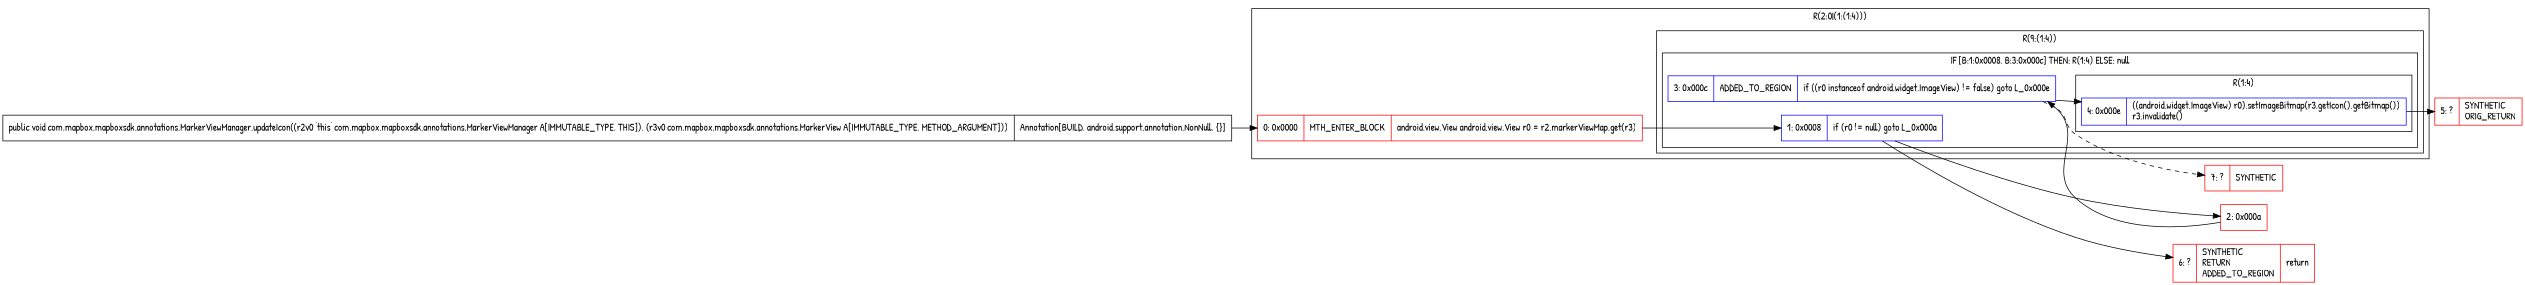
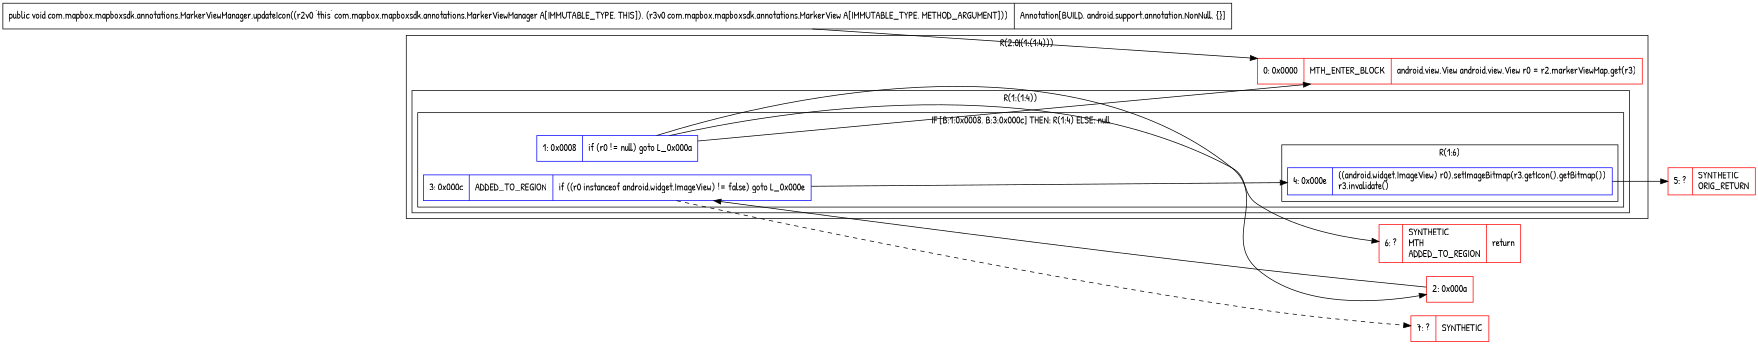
  digraph {
    fontname="Patrick Hand"
    rankdir=LR
    node [color=red fontname="Patrick Hand" shape=record]
    edge [fontname="Patrick Hand"]
    n1 [color=blue label="{4\:\ 0x000e|((android.widget.ImageView) r0).setImageBitmap(r3.getIcon().getBitmap())\lr3.invalidate()\l}"]
    n2 [color=blue label="{1\:\ 0x0008|if (r0 != null) goto L_0x000a\l}"]
    n3 [color=blue label="{3\:\ 0x000c|ADDED_TO_REGION\l|if ((r0 instanceof android.widget.ImageView) != false) goto L_0x000e\l}"]
    n4 [label="{0\:\ 0x0000|MTH_ENTER_BLOCK\l|android.view.View android.view.View r0 = r2.markerViewMap.get(r3)\l}"]
    n5 [label="{5\:\ ?|SYNTHETIC\lORIG_RETURN\l}"]
    n6 [label="{2\:\ 0x000a}"]
-   n7 [label="{6\:\ ?|SYNTHETIC\lRETURN\lADDED_TO_REGION\l|return\l}"]
+   n7 [label="{6\:\ ?|SYNTHETIC\lMTH\lADDED_TO_REGION\l|return\l}"]
    n8 [label="{7\:\ ?|SYNTHETIC\l}"]
    n9 [label="{public void com.mapbox.mapboxsdk.annotations.MarkerViewManager.updateIcon((r2v0 'this' com.mapbox.mapboxsdk.annotations.MarkerViewManager A[IMMUTABLE_TYPE, THIS]), (r3v0 com.mapbox.mapboxsdk.annotations.MarkerView A[IMMUTABLE_TYPE, METHOD_ARGUMENT]))  | Annotation[BUILD, android.support.annotation.NonNull, \{\}]\l}" color=""]
    subgraph cluster_1 {
      label="R(2:0|(1:(1:4)))"
      n4
      subgraph cluster_2 {
-       label="R(9:(1:4))"
+       label="R(1:(1:4))"
        subgraph cluster_3 {
          label="IF [B:1:0x0008, B:3:0x000c] THEN: R(1:4) ELSE: null"
          n2
          n3
          subgraph cluster_4 {
-           label="R(1:4)"
+           label="R(1:6)"
            n1
          }
        }
      }
    }
    n1 -> n5
    n2 -> n6
    n2 -> n7 [style=solid]
    n3 -> n1
    n3 -> n8 [style=dashed]
-   n4 -> n2
+   n2 -> n4
    n6 -> n3
    n9 -> n4
  }
